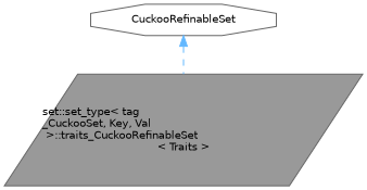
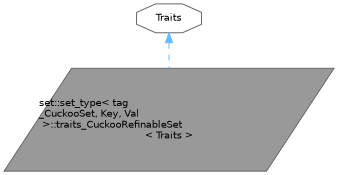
  digraph {
    node [color=gray40 fontname=Helvetica fontsize=10 style=filled]
    n1 [fillcolor=grey60 fontcolor=black height=0.2 label="set::set_type\< tag\l_CuckooSet, Key, Val\l \>::traits_CuckooRefinableSet\l\< Traits \>" shape=parallelogram width=0.4]
-   n2 [fillcolor=white height=0.2 label=CuckooRefinableSet shape=octagon width=0.4]
+   n2 [fillcolor=white height=0.2 label=Traits shape=octagon width=0.4]
    n2 -> n1 [color=steelblue1 dir=back fontname=Helvetica fontsize=10 labelfontname=Helvetica labelfontsize=10 style=dashed]
  }
